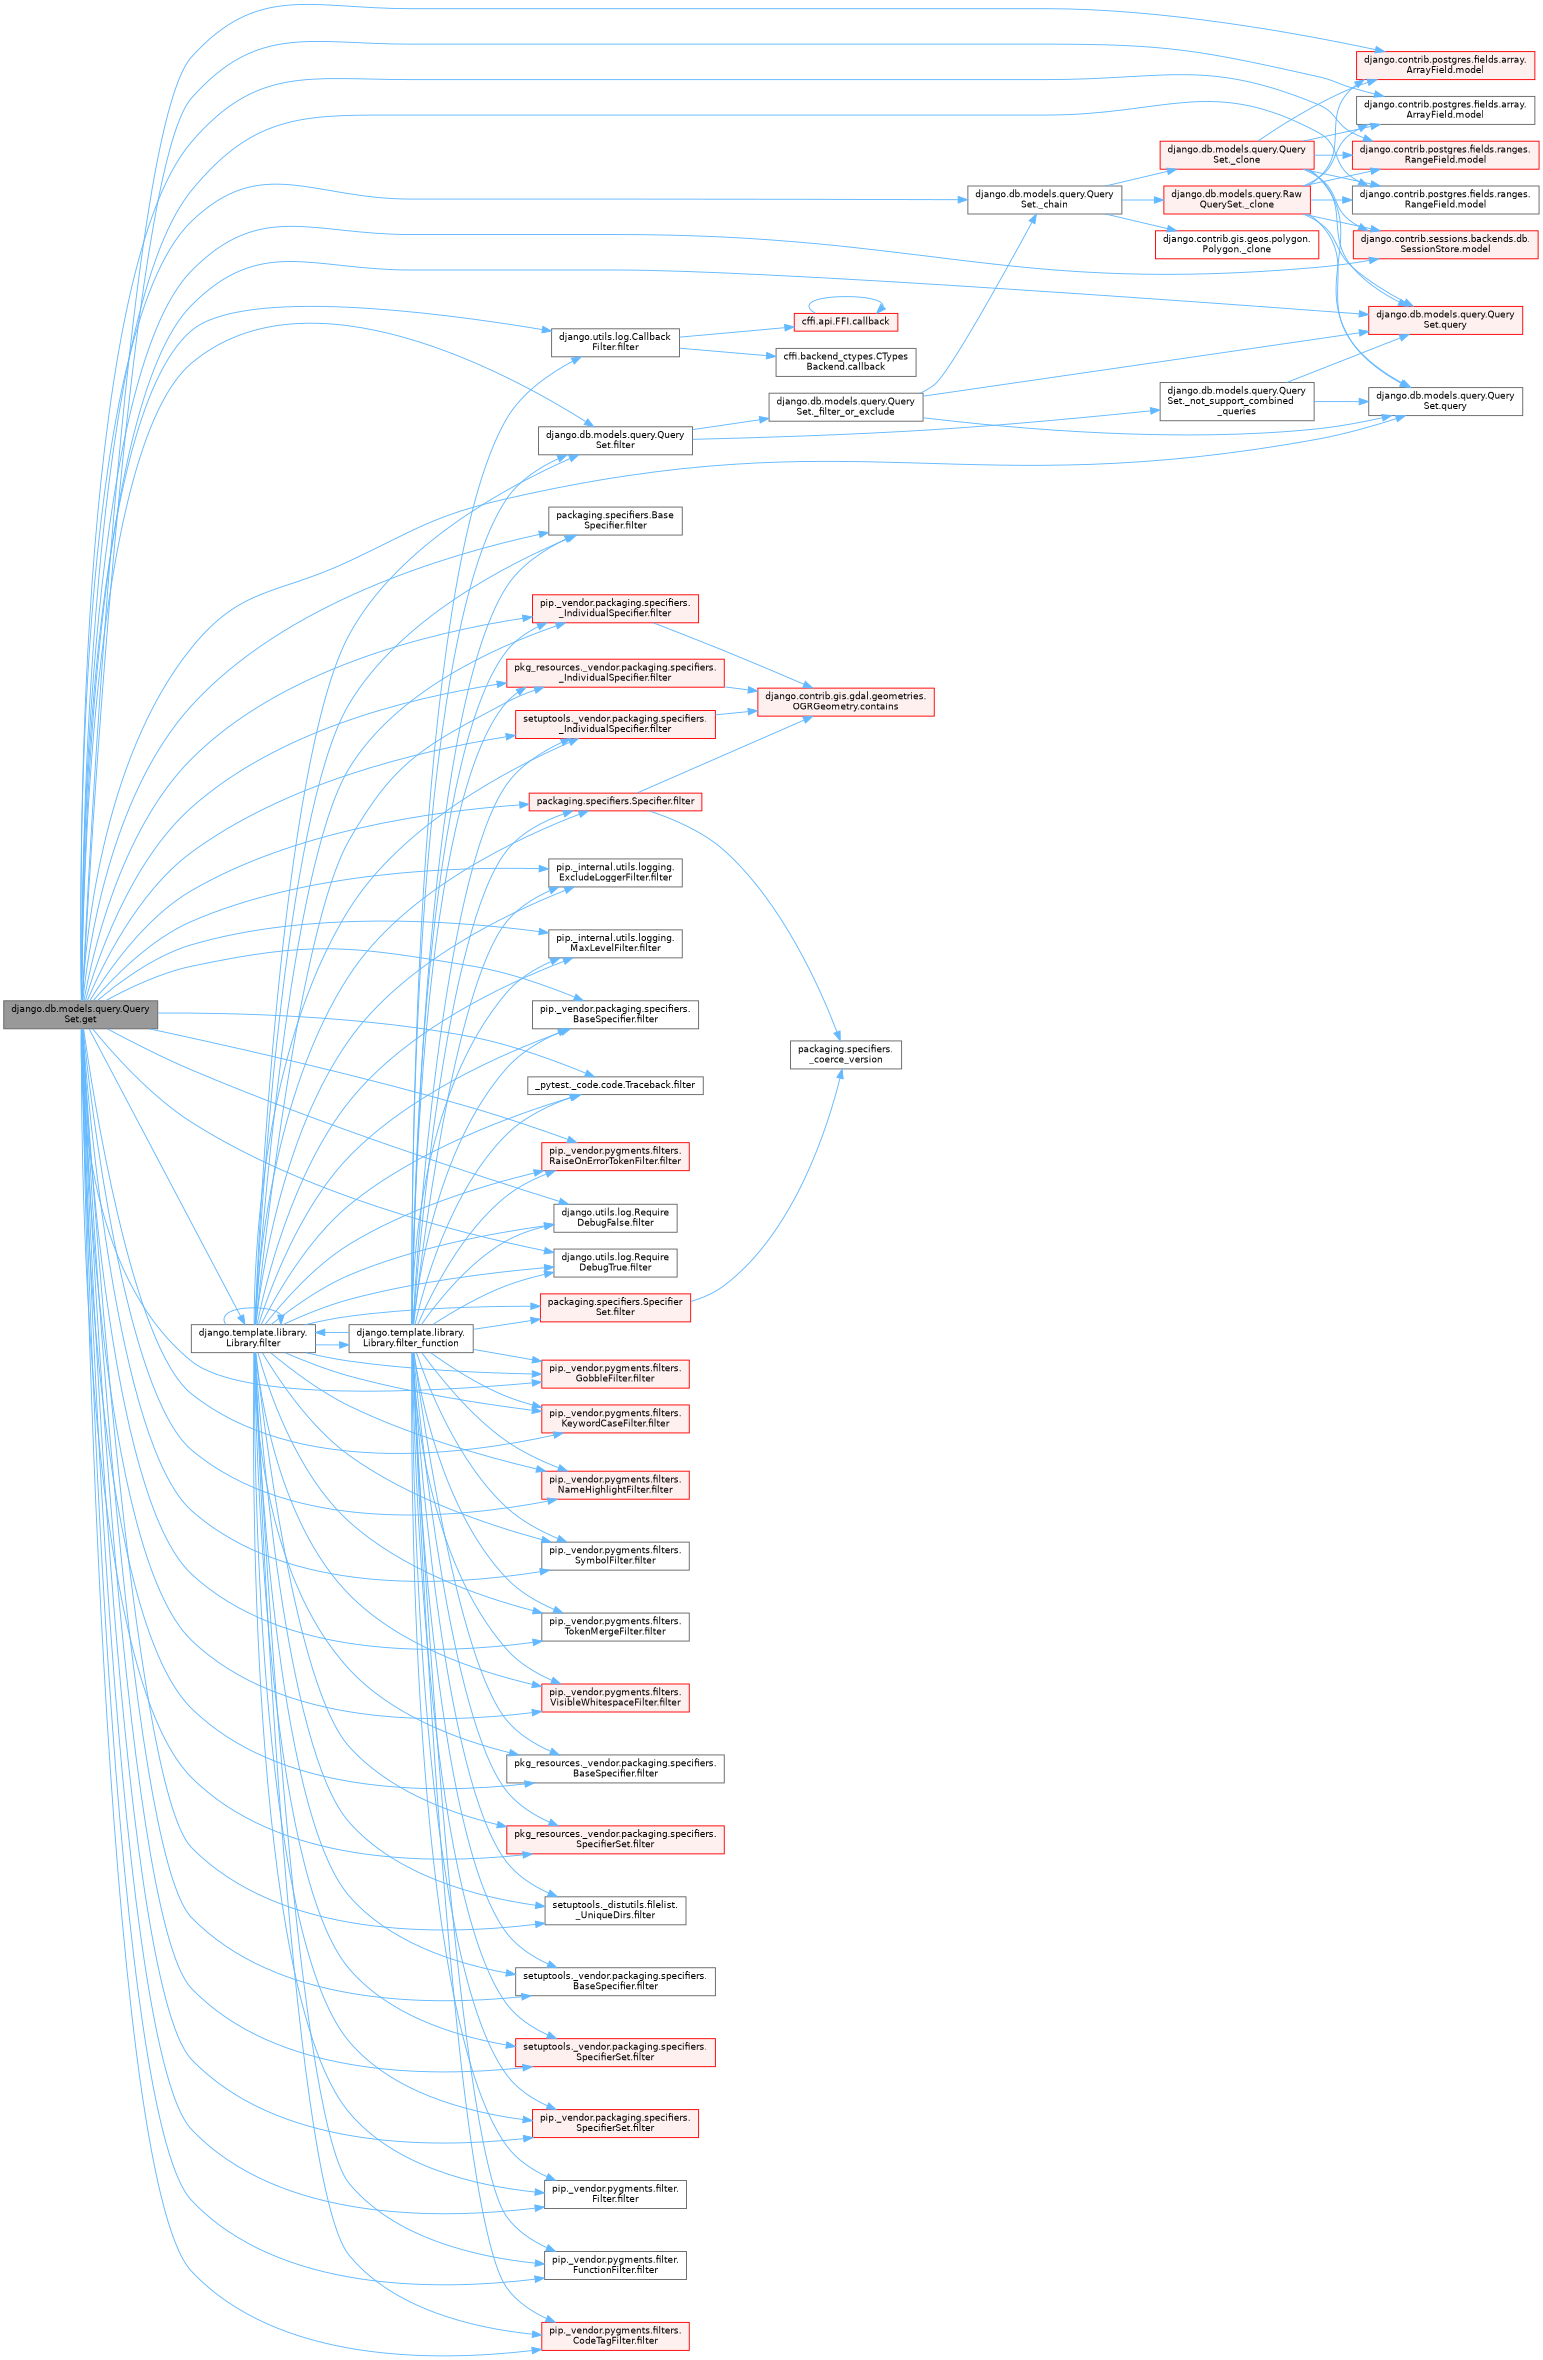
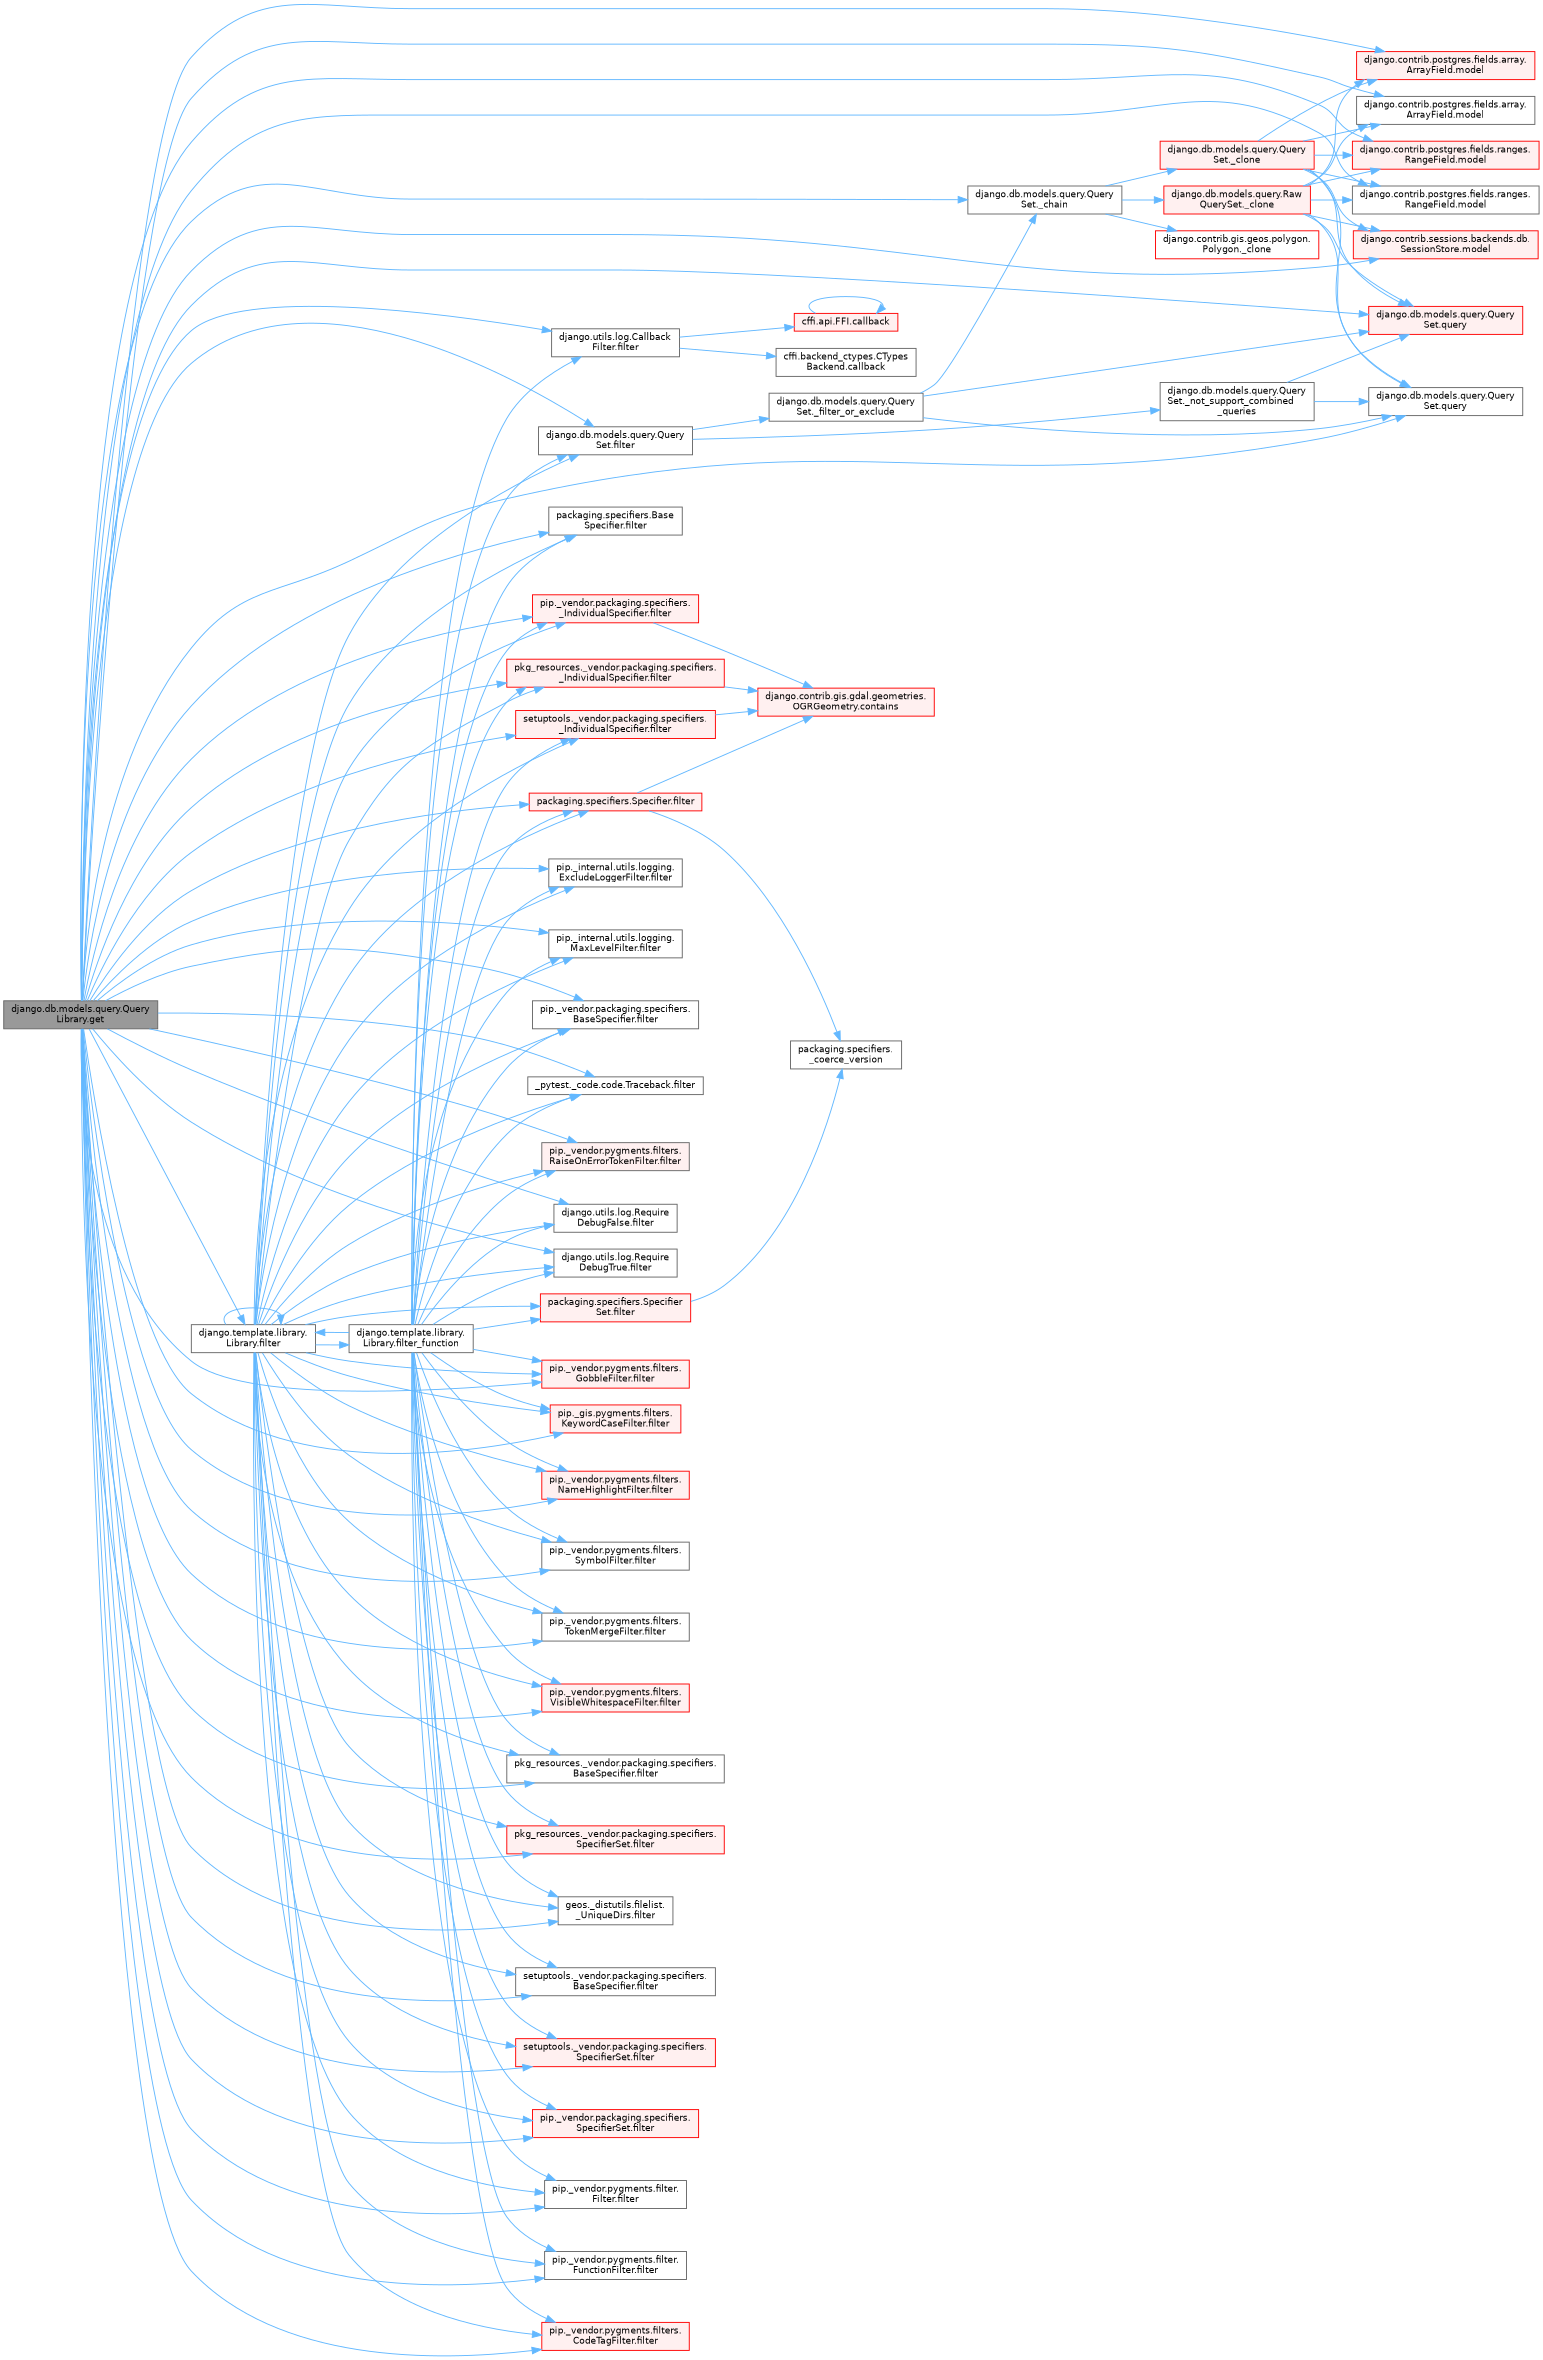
  digraph {
    rankdir=LR
    node [color=grey40 fillcolor=white fontname=Helvetica fontsize=10 shape=box style=filled]
    edge [color=steelblue1 fontname=Helvetica fontsize=10 labelfontname=Helvetica labelfontsize=10 style=solid]
-   n1 [color=gray40 fillcolor=grey60 fontcolor=black height=0.2 label="django.db.models.query.Query\lSet.get" width=0.4]
+   n1 [color=gray40 fillcolor=grey60 fontcolor=black height=0.2 label="django.db.models.query.Query\lLibrary.get" width=0.4]
    n2 [height=0.2 label="django.db.models.query.Query\lSet._chain" width=0.4]
    n3 [color=red fillcolor="#FFF0F0" height=0.2 label="django.contrib.postgres.fields.array.\lArrayField.model" width=0.4]
    n4 [height=0.2 label="django.contrib.postgres.fields.array.\lArrayField.model" width=0.4]
    n5 [color=red fillcolor="#FFF0F0" height=0.2 label="django.contrib.postgres.fields.ranges.\lRangeField.model" width=0.4]
    n6 [height=0.2 label="django.contrib.postgres.fields.ranges.\lRangeField.model" width=0.4]
    n7 [color=red fillcolor="#FFF0F0" height=0.2 label="django.contrib.sessions.backends.db.\lSessionStore.model" width=0.4]
    n8 [color=red fillcolor="#FFF0F0" height=0.2 label="django.db.models.query.Query\lSet.query" width=0.4]
    n9 [height=0.2 label="django.db.models.query.Query\lSet.query" width=0.4]
    n10 [height=0.2 label="_pytest._code.code.Traceback.filter" width=0.4]
    n11 [height=0.2 label="django.db.models.query.Query\lSet.filter" width=0.4]
    n12 [height=0.2 label="django.template.library.\lLibrary.filter" width=0.4]
    n13 [height=0.2 label="django.utils.log.Callback\lFilter.filter" width=0.4]
    n14 [height=0.2 label="django.utils.log.Require\lDebugFalse.filter" width=0.4]
    n15 [height=0.2 label="django.utils.log.Require\lDebugTrue.filter" width=0.4]
    n16 [height=0.2 label="packaging.specifiers.Base\lSpecifier.filter" width=0.4]
    n17 [color=red fillcolor="#FFF0F0" height=0.2 label="packaging.specifiers.Specifier.filter" width=0.4]
    n18 [height=0.2 label="pip._internal.utils.logging.\lExcludeLoggerFilter.filter" width=0.4]
    n19 [height=0.2 label="pip._internal.utils.logging.\lMaxLevelFilter.filter" width=0.4]
    n20 [color=red fillcolor="#FFF0F0" height=0.2 label="pip._vendor.packaging.specifiers.\l_IndividualSpecifier.filter" width=0.4]
    n21 [height=0.2 label="pip._vendor.packaging.specifiers.\lBaseSpecifier.filter" width=0.4]
    n22 [color=red fillcolor="#FFF0F0" height=0.2 label="pip._vendor.packaging.specifiers.\lSpecifierSet.filter" width=0.4]
    n23 [height=0.2 label="pip._vendor.pygments.filter.\lFilter.filter" width=0.4]
    n24 [height=0.2 label="pip._vendor.pygments.filter.\lFunctionFilter.filter" width=0.4]
    n25 [color=red fillcolor="#FFF0F0" height=0.2 label="pip._vendor.pygments.filters.\lCodeTagFilter.filter" width=0.4]
    n26 [color=red fillcolor="#FFF0F0" height=0.2 label="pip._vendor.pygments.filters.\lGobbleFilter.filter" width=0.4]
-   n27 [color=red fillcolor="#FFF0F0" height=0.2 label="pip._vendor.pygments.filters.\lKeywordCaseFilter.filter" width=0.4]
+   n27 [color=red fillcolor="#FFF0F0" height=0.2 label="pip._gis.pygments.filters.\lKeywordCaseFilter.filter" width=0.4]
    n28 [color=red fillcolor="#FFF0F0" height=0.2 label="pip._vendor.pygments.filters.\lNameHighlightFilter.filter" width=0.4]
-   n29 [color=red fillcolor="#FFF0F0" height=0.2 label="pip._vendor.pygments.filters.\lRaiseOnErrorTokenFilter.filter" width=0.4]
+   n29 [fillcolor="#FFF0F0" height=0.2 label="pip._vendor.pygments.filters.\lRaiseOnErrorTokenFilter.filter" width=0.4]
    n30 [height=0.2 label="pip._vendor.pygments.filters.\lSymbolFilter.filter" width=0.4]
    n31 [height=0.2 label="pip._vendor.pygments.filters.\lTokenMergeFilter.filter" width=0.4]
    n32 [color=red fillcolor="#FFF0F0" height=0.2 label="pip._vendor.pygments.filters.\lVisibleWhitespaceFilter.filter" width=0.4]
    n33 [color=red fillcolor="#FFF0F0" height=0.2 label="pkg_resources._vendor.packaging.specifiers.\l_IndividualSpecifier.filter" width=0.4]
    n34 [height=0.2 label="pkg_resources._vendor.packaging.specifiers.\lBaseSpecifier.filter" width=0.4]
    n35 [color=red fillcolor="#FFF0F0" height=0.2 label="pkg_resources._vendor.packaging.specifiers.\lSpecifierSet.filter" width=0.4]
-   n36 [height=0.2 label="setuptools._distutils.filelist.\l_UniqueDirs.filter" width=0.4]
+   n36 [height=0.2 label="geos._distutils.filelist.\l_UniqueDirs.filter" width=0.4]
    n37 [color=red fillcolor="#FFF0F0" height=0.2 label="setuptools._vendor.packaging.specifiers.\l_IndividualSpecifier.filter" width=0.4]
    n38 [height=0.2 label="setuptools._vendor.packaging.specifiers.\lBaseSpecifier.filter" width=0.4]
    n39 [color=red fillcolor="#FFF0F0" height=0.2 label="setuptools._vendor.packaging.specifiers.\lSpecifierSet.filter" width=0.4]
    n40 [color=red height=0.2 label="django.contrib.gis.geos.polygon.\lPolygon._clone" width=0.4]
    n41 [color=red fillcolor="#FFF0F0" height=0.2 label="django.db.models.query.Query\lSet._clone" width=0.4]
    n42 [color=red fillcolor="#FFF0F0" height=0.2 label="django.db.models.query.Raw\lQuerySet._clone" width=0.4]
    n43 [height=0.2 label="django.db.models.query.Query\lSet._filter_or_exclude" width=0.4]
    n44 [height=0.2 label="django.db.models.query.Query\lSet._not_support_combined\l_queries" width=0.4]
    n45 [color=red fillcolor="#FFF0F0" height=0.2 label="packaging.specifiers.Specifier\lSet.filter" width=0.4]
    n46 [height=0.2 label="django.template.library.\lLibrary.filter_function" width=0.4]
    n47 [color=red fillcolor="#FFF0F0" height=0.2 label="cffi.api.FFI.callback" width=0.4]
    n48 [height=0.2 label="cffi.backend_ctypes.CTypes\lBackend.callback" width=0.4]
    n49 [height=0.2 label="packaging.specifiers.\l_coerce_version" width=0.4]
    n50 [color=red fillcolor="#FFF0F0" height=0.2 label="django.contrib.gis.gdal.geometries.\lOGRGeometry.contains" width=0.4]
    n1 -> n2
    n1 -> n3
    n1 -> n4
    n1 -> n5
    n1 -> n6
    n1 -> n7
    n1 -> n8
    n1 -> n9
    n1 -> n10
    n1 -> n11
    n1 -> n12
    n1 -> n13
    n1 -> n14
    n1 -> n15
    n1 -> n16
    n1 -> n17
    n1 -> n18
    n1 -> n19
    n1 -> n20
    n1 -> n21
    n1 -> n22
    n1 -> n23
    n1 -> n24
    n1 -> n25
    n1 -> n26
    n1 -> n27
    n1 -> n28
    n1 -> n29
    n1 -> n30
    n1 -> n31
    n1 -> n32
    n1 -> n33
    n1 -> n34
    n1 -> n35
    n1 -> n36
    n1 -> n37
    n1 -> n38
    n1 -> n39
    n2 -> n40
    n2 -> n41
    n2 -> n42
    n11 -> n43
    n11 -> n44
    n12 -> n10
    n12 -> n11
    n12 -> n12
    n12 -> n14
    n12 -> n15
    n12 -> n16
    n12 -> n17
    n12 -> n18
    n12 -> n19
    n12 -> n20
    n12 -> n21
    n12 -> n22
    n12 -> n23
    n12 -> n24
    n12 -> n25
    n12 -> n26
    n12 -> n27
    n12 -> n28
    n12 -> n29
    n12 -> n30
    n12 -> n31
    n12 -> n32
    n12 -> n33
    n12 -> n34
    n12 -> n35
    n12 -> n36
    n12 -> n37
    n12 -> n38
    n12 -> n39
    n12 -> n45
    n12 -> n46
    n13 -> n47
    n13 -> n48
    n17 -> n49
    n17 -> n50
    n20 -> n50
    n33 -> n50
    n37 -> n50
    n41 -> n3
    n41 -> n4
    n41 -> n5
    n41 -> n6
    n41 -> n7
    n41 -> n8
    n41 -> n9
    n42 -> n3
    n42 -> n4
    n42 -> n5
    n42 -> n6
    n42 -> n7
    n42 -> n8
    n42 -> n9
    n43 -> n2
    n43 -> n8
    n43 -> n9
    n44 -> n8
    n44 -> n9
    n45 -> n49
    n46 -> n10
    n46 -> n11
    n46 -> n12
    n46 -> n13
    n46 -> n14
    n46 -> n15
    n46 -> n16
    n46 -> n17
    n46 -> n18
    n46 -> n19
    n46 -> n20
    n46 -> n21
    n46 -> n22
    n46 -> n23
    n46 -> n24
    n46 -> n25
    n46 -> n26
    n46 -> n27
    n46 -> n28
    n46 -> n29
    n46 -> n30
    n46 -> n31
    n46 -> n32
    n46 -> n33
    n46 -> n34
    n46 -> n35
    n46 -> n36
    n46 -> n37
    n46 -> n38
    n46 -> n39
    n46 -> n45
    n47 -> n47
  }
